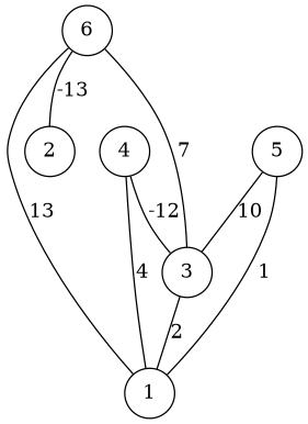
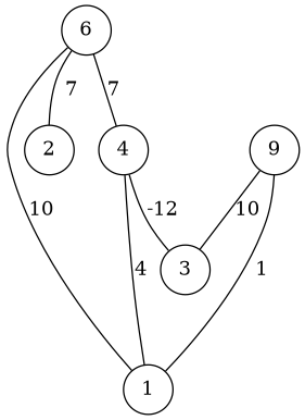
  graph {
    fontname="Helvetica,Arial,sans-serif"
    node [shape=circle]
    6
    1
    2
    4
    3
-   5
-   6 -- 1 [label=13]
-   6 -- 2 [label=-13]
-   6 -- 3 [label=7]
+   5 [label=9]
+   6 -- 1 [label=10]
+   6 -- 2 [label=7]
+   6 -- 4 [label=7]
    4 -- 1 [label=4]
    4 -- 3 [label=-12]
-   3 -- 1 [label=2]
    5 -- 1 [label=1]
    5 -- 3 [label=10]
  }
